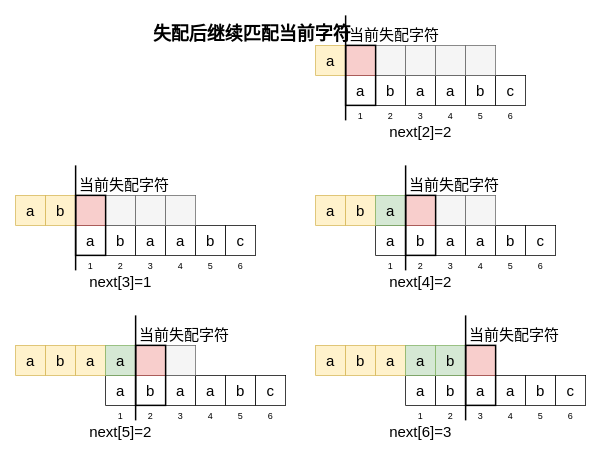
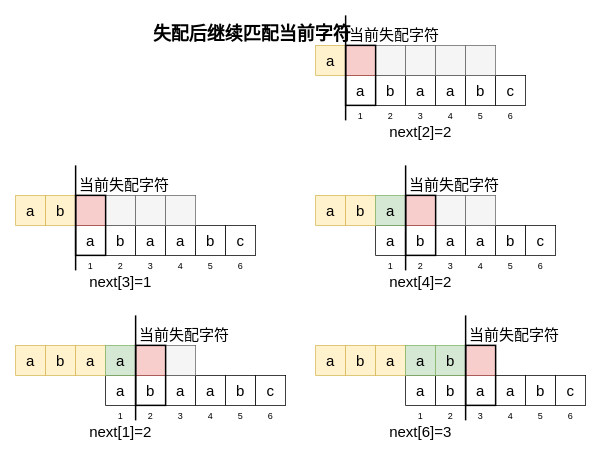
  <mxCell id="0" />
  <mxCell id="1" parent="0" />
  <mxCell id="2" value="" style="group" parent="1" vertex="1" connectable="0"><mxGeometry x="460" y="100" width="240" height="40" as="geometry" /></mxCell>
  <mxCell id="3" value="a" style="rounded=0;whiteSpace=wrap;html=1;fontSize=20;" parent="2" vertex="1"><mxGeometry width="40" height="40" as="geometry" /></mxCell>
  <mxCell id="4" value="b" style="rounded=0;whiteSpace=wrap;html=1;fontSize=20;" parent="2" vertex="1"><mxGeometry x="40" width="40" height="40" as="geometry" /></mxCell>
  <mxCell id="5" value="a" style="rounded=0;whiteSpace=wrap;html=1;fontSize=20;" parent="2" vertex="1"><mxGeometry x="80" width="40" height="40" as="geometry" /></mxCell>
  <mxCell id="6" value="a" style="rounded=0;whiteSpace=wrap;html=1;fontSize=20;" parent="2" vertex="1"><mxGeometry x="120" width="40" height="40" as="geometry" /></mxCell>
  <mxCell id="7" value="b" style="rounded=0;whiteSpace=wrap;html=1;fontSize=20;" parent="2" vertex="1"><mxGeometry x="160" width="40" height="40" as="geometry" /></mxCell>
  <mxCell id="8" value="c" style="rounded=0;whiteSpace=wrap;html=1;fontSize=20;" parent="2" vertex="1"><mxGeometry x="200" width="40" height="40" as="geometry" /></mxCell>
  <mxCell id="9" value="next[2]=2" style="text;html=1;strokeColor=none;fillColor=none;align=center;verticalAlign=middle;whiteSpace=wrap;rounded=0;labelBackgroundColor=none;fontSize=20;" parent="1" vertex="1"><mxGeometry x="500" y="160" width="120" height="30" as="geometry" /></mxCell>
  <mxCell id="10" value="a" style="rounded=0;whiteSpace=wrap;html=1;fontSize=20;fillColor=#fff2cc;strokeColor=#d6b656;" parent="1" vertex="1"><mxGeometry x="420" y="60" width="40" height="40" as="geometry" /></mxCell>
  <mxCell id="11" value="" style="rounded=0;whiteSpace=wrap;html=1;fontSize=20;fillColor=#f8cecc;strokeColor=#b85450;" parent="1" vertex="1"><mxGeometry x="460" y="60" width="40" height="40" as="geometry" /></mxCell>
  <mxCell id="12" value="" style="rounded=0;whiteSpace=wrap;html=1;fontSize=20;fillColor=#f5f5f5;fontColor=#333333;strokeColor=#666666;" parent="1" vertex="1"><mxGeometry x="500" y="60" width="40" height="40" as="geometry" /></mxCell>
  <mxCell id="13" value="" style="rounded=0;whiteSpace=wrap;html=1;fontSize=20;fillColor=#f5f5f5;fontColor=#333333;strokeColor=#666666;" parent="1" vertex="1"><mxGeometry x="540" y="60" width="40" height="40" as="geometry" /></mxCell>
  <mxCell id="14" value="" style="rounded=0;whiteSpace=wrap;html=1;fontSize=20;fillColor=#f5f5f5;fontColor=#333333;strokeColor=#666666;" parent="1" vertex="1"><mxGeometry x="580" y="60" width="40" height="40" as="geometry" /></mxCell>
  <mxCell id="15" value="" style="rounded=0;whiteSpace=wrap;html=1;fontSize=20;fillColor=#f5f5f5;fontColor=#333333;strokeColor=#666666;" parent="1" vertex="1"><mxGeometry x="620" y="60" width="40" height="40" as="geometry" /></mxCell>
  <mxCell id="16" value="失配后继续匹配当前字符" style="text;strokeColor=none;fillColor=none;html=1;fontSize=24;fontStyle=1;verticalAlign=middle;align=center;labelBackgroundColor=none;" parent="1" vertex="1"><mxGeometry x="285" y="25" width="100" height="40" as="geometry" /></mxCell>
  <mxCell id="17" value="" style="group" parent="1" vertex="1" connectable="0"><mxGeometry x="100" y="300" width="240" height="40" as="geometry" /></mxCell>
  <mxCell id="18" value="a" style="rounded=0;whiteSpace=wrap;html=1;fontSize=20;" parent="17" vertex="1"><mxGeometry width="40" height="40" as="geometry" /></mxCell>
  <mxCell id="19" value="b" style="rounded=0;whiteSpace=wrap;html=1;fontSize=20;" parent="17" vertex="1"><mxGeometry x="40" width="40" height="40" as="geometry" /></mxCell>
  <mxCell id="20" value="a" style="rounded=0;whiteSpace=wrap;html=1;fontSize=20;" parent="17" vertex="1"><mxGeometry x="80" width="40" height="40" as="geometry" /></mxCell>
  <mxCell id="21" value="a" style="rounded=0;whiteSpace=wrap;html=1;fontSize=20;" parent="17" vertex="1"><mxGeometry x="120" width="40" height="40" as="geometry" /></mxCell>
  <mxCell id="22" value="b" style="rounded=0;whiteSpace=wrap;html=1;fontSize=20;" parent="17" vertex="1"><mxGeometry x="160" width="40" height="40" as="geometry" /></mxCell>
  <mxCell id="23" value="c" style="rounded=0;whiteSpace=wrap;html=1;fontSize=20;" parent="17" vertex="1"><mxGeometry x="200" width="40" height="40" as="geometry" /></mxCell>
  <mxCell id="24" value="next[3]=1" style="text;html=1;strokeColor=none;fillColor=none;align=center;verticalAlign=middle;whiteSpace=wrap;rounded=0;labelBackgroundColor=none;fontSize=20;" parent="1" vertex="1"><mxGeometry x="100" y="360" width="120" height="30" as="geometry" /></mxCell>
  <mxCell id="25" value="a" style="rounded=0;whiteSpace=wrap;html=1;fontSize=20;fillColor=#fff2cc;strokeColor=#d6b656;" parent="1" vertex="1"><mxGeometry y="260" width="40" height="40" as="geometry" x="20" /></mxCell>
  <mxCell id="26" value="b" style="rounded=0;whiteSpace=wrap;html=1;fontSize=20;fillColor=#fff2cc;strokeColor=#d6b656;" parent="1" vertex="1"><mxGeometry x="60" y="260" width="40" height="40" as="geometry" /></mxCell>
  <mxCell id="27" value="" style="rounded=0;whiteSpace=wrap;html=1;fontSize=20;fillColor=#f8cecc;strokeColor=#b85450;" parent="1" vertex="1"><mxGeometry x="100" y="260" width="40" height="40" as="geometry" /></mxCell>
  <mxCell id="28" value="" style="rounded=0;whiteSpace=wrap;html=1;fontSize=20;fillColor=#f5f5f5;fontColor=#333333;strokeColor=#666666;" parent="1" vertex="1"><mxGeometry x="140" y="260" width="40" height="40" as="geometry" /></mxCell>
  <mxCell id="29" value="" style="rounded=0;whiteSpace=wrap;html=1;fontSize=20;fillColor=#f5f5f5;fontColor=#333333;strokeColor=#666666;" parent="1" vertex="1"><mxGeometry x="180" y="260" width="40" height="40" as="geometry" /></mxCell>
  <mxCell id="30" value="" style="rounded=0;whiteSpace=wrap;html=1;fontSize=20;fillColor=#f5f5f5;fontColor=#333333;strokeColor=#666666;" parent="1" vertex="1"><mxGeometry x="220" y="260" width="40" height="40" as="geometry" /></mxCell>
  <mxCell id="31" value="" style="group" parent="1" vertex="1" connectable="0"><mxGeometry x="500" y="300" width="240" height="40" as="geometry" /></mxCell>
  <mxCell id="32" value="a" style="rounded=0;whiteSpace=wrap;html=1;fontSize=20;" parent="31" vertex="1"><mxGeometry width="40" height="40" as="geometry" /></mxCell>
  <mxCell id="33" value="b" style="rounded=0;whiteSpace=wrap;html=1;fontSize=20;" parent="31" vertex="1"><mxGeometry x="40" width="40" height="40" as="geometry" /></mxCell>
  <mxCell id="34" value="a" style="rounded=0;whiteSpace=wrap;html=1;fontSize=20;" parent="31" vertex="1"><mxGeometry x="80" width="40" height="40" as="geometry" /></mxCell>
  <mxCell id="35" value="a" style="rounded=0;whiteSpace=wrap;html=1;fontSize=20;" parent="31" vertex="1"><mxGeometry x="120" width="40" height="40" as="geometry" /></mxCell>
  <mxCell id="36" value="b" style="rounded=0;whiteSpace=wrap;html=1;fontSize=20;" parent="31" vertex="1"><mxGeometry x="160" width="40" height="40" as="geometry" /></mxCell>
  <mxCell id="37" value="c" style="rounded=0;whiteSpace=wrap;html=1;fontSize=20;" parent="31" vertex="1"><mxGeometry x="200" width="40" height="40" as="geometry" /></mxCell>
  <mxCell id="38" value="next[4]=2" style="text;html=1;strokeColor=none;fillColor=none;align=center;verticalAlign=middle;whiteSpace=wrap;rounded=0;labelBackgroundColor=none;fontSize=20;" parent="1" vertex="1"><mxGeometry x="500" y="360" width="120" height="30" as="geometry" /></mxCell>
  <mxCell id="39" value="a" style="rounded=0;whiteSpace=wrap;html=1;fontSize=20;fillColor=#fff2cc;strokeColor=#d6b656;" parent="1" vertex="1"><mxGeometry x="420" y="260" width="40" height="40" as="geometry" /></mxCell>
  <mxCell id="40" value="b" style="rounded=0;whiteSpace=wrap;html=1;fontSize=20;fillColor=#fff2cc;strokeColor=#d6b656;" parent="1" vertex="1"><mxGeometry x="460" y="260" width="40" height="40" as="geometry" /></mxCell>
  <mxCell id="41" value="a" style="rounded=0;whiteSpace=wrap;html=1;fontSize=20;fillColor=#d5e8d4;strokeColor=#82b366;" parent="1" vertex="1"><mxGeometry x="500" y="260" width="40" height="40" as="geometry" /></mxCell>
  <mxCell id="42" value="" style="rounded=0;whiteSpace=wrap;html=1;fontSize=20;fillColor=#f8cecc;strokeColor=#b85450;" parent="1" vertex="1"><mxGeometry x="540" y="260" width="40" height="40" as="geometry" /></mxCell>
  <mxCell id="43" value="" style="rounded=0;whiteSpace=wrap;html=1;fontSize=20;fillColor=#f5f5f5;fontColor=#333333;strokeColor=#666666;" parent="1" vertex="1"><mxGeometry x="580" y="260" width="40" height="40" as="geometry" /></mxCell>
  <mxCell id="44" value="" style="rounded=0;whiteSpace=wrap;html=1;fontSize=20;fillColor=#f5f5f5;fontColor=#333333;strokeColor=#666666;" parent="1" vertex="1"><mxGeometry x="620" y="260" width="40" height="40" as="geometry" /></mxCell>
  <mxCell id="45" value="" style="group" parent="1" vertex="1" connectable="0"><mxGeometry x="140" y="500" width="240" height="40" as="geometry" /></mxCell>
  <mxCell id="46" value="a" style="rounded=0;whiteSpace=wrap;html=1;fontSize=20;" parent="45" vertex="1"><mxGeometry width="40" height="40" as="geometry" /></mxCell>
  <mxCell id="47" value="b" style="rounded=0;whiteSpace=wrap;html=1;fontSize=20;" parent="45" vertex="1"><mxGeometry x="40" width="40" height="40" as="geometry" /></mxCell>
  <mxCell id="48" value="a" style="rounded=0;whiteSpace=wrap;html=1;fontSize=20;" parent="45" vertex="1"><mxGeometry x="80" width="40" height="40" as="geometry" /></mxCell>
  <mxCell id="49" value="a" style="rounded=0;whiteSpace=wrap;html=1;fontSize=20;" parent="45" vertex="1"><mxGeometry x="120" width="40" height="40" as="geometry" /></mxCell>
  <mxCell id="50" value="b" style="rounded=0;whiteSpace=wrap;html=1;fontSize=20;" parent="45" vertex="1"><mxGeometry x="160" width="40" height="40" as="geometry" /></mxCell>
  <mxCell id="51" value="c" style="rounded=0;whiteSpace=wrap;html=1;fontSize=20;" parent="45" vertex="1"><mxGeometry x="200" width="40" height="40" as="geometry" /></mxCell>
- <mxCell id="52" value="next[5]=2" style="text;html=1;strokeColor=none;fillColor=none;align=center;verticalAlign=middle;whiteSpace=wrap;rounded=0;labelBackgroundColor=none;fontSize=20;" parent="1" vertex="1"><mxGeometry x="100" y="560" width="120" height="30" as="geometry" /></mxCell>
+ <mxCell id="52" value="next[1]=2" style="text;html=1;strokeColor=none;fillColor=none;align=center;verticalAlign=middle;whiteSpace=wrap;rounded=0;labelBackgroundColor=none;fontSize=20;" parent="1" vertex="1"><mxGeometry x="100" y="560" width="120" height="30" as="geometry" /></mxCell>
  <mxCell id="53" value="a" style="rounded=0;whiteSpace=wrap;html=1;fontSize=20;fillColor=#fff2cc;strokeColor=#d6b656;" parent="1" vertex="1"><mxGeometry y="460" width="40" height="40" as="geometry" x="20" /></mxCell>
  <mxCell id="54" value="b" style="rounded=0;whiteSpace=wrap;html=1;fontSize=20;fillColor=#fff2cc;strokeColor=#d6b656;" parent="1" vertex="1"><mxGeometry x="60" y="460" width="40" height="40" as="geometry" /></mxCell>
  <mxCell id="55" value="a" style="rounded=0;whiteSpace=wrap;html=1;fontSize=20;fillColor=#fff2cc;strokeColor=#d6b656;" parent="1" vertex="1"><mxGeometry x="100" y="460" width="40" height="40" as="geometry" /></mxCell>
  <mxCell id="56" value="a" style="rounded=0;whiteSpace=wrap;html=1;fontSize=20;fillColor=#d5e8d4;strokeColor=#82b366;" parent="1" vertex="1"><mxGeometry x="140" y="460" width="40" height="40" as="geometry" /></mxCell>
  <mxCell id="57" value="" style="rounded=0;whiteSpace=wrap;html=1;fontSize=20;fillColor=#f8cecc;strokeColor=#b85450;" parent="1" vertex="1"><mxGeometry x="180" y="460" width="40" height="40" as="geometry" /></mxCell>
  <mxCell id="58" value="" style="rounded=0;whiteSpace=wrap;html=1;fontSize=20;fillColor=#f5f5f5;fontColor=#333333;strokeColor=#666666;" parent="1" vertex="1"><mxGeometry x="220" y="460" width="40" height="40" as="geometry" /></mxCell>
  <mxCell id="59" value="" style="group" parent="1" vertex="1" connectable="0"><mxGeometry x="540" y="500" width="240" height="40" as="geometry" /></mxCell>
  <mxCell id="60" value="a" style="rounded=0;whiteSpace=wrap;html=1;fontSize=20;" parent="59" vertex="1"><mxGeometry width="40" height="40" as="geometry" /></mxCell>
  <mxCell id="61" value="b" style="rounded=0;whiteSpace=wrap;html=1;fontSize=20;" parent="59" vertex="1"><mxGeometry x="40" width="40" height="40" as="geometry" /></mxCell>
  <mxCell id="62" value="a" style="rounded=0;whiteSpace=wrap;html=1;fontSize=20;" parent="59" vertex="1"><mxGeometry x="80" width="40" height="40" as="geometry" /></mxCell>
  <mxCell id="63" value="a" style="rounded=0;whiteSpace=wrap;html=1;fontSize=20;" parent="59" vertex="1"><mxGeometry x="120" width="40" height="40" as="geometry" /></mxCell>
  <mxCell id="64" value="b" style="rounded=0;whiteSpace=wrap;html=1;fontSize=20;" parent="59" vertex="1"><mxGeometry x="160" width="40" height="40" as="geometry" /></mxCell>
  <mxCell id="65" value="c" style="rounded=0;whiteSpace=wrap;html=1;fontSize=20;" parent="59" vertex="1"><mxGeometry x="200" width="40" height="40" as="geometry" /></mxCell>
  <mxCell id="66" value="next[6]=3" style="text;html=1;strokeColor=none;fillColor=none;align=center;verticalAlign=middle;whiteSpace=wrap;rounded=0;labelBackgroundColor=none;fontSize=20;" parent="1" vertex="1"><mxGeometry x="500" y="560" width="120" height="30" as="geometry" /></mxCell>
  <mxCell id="67" value="a" style="rounded=0;whiteSpace=wrap;html=1;fontSize=20;fillColor=#fff2cc;strokeColor=#d6b656;" parent="1" vertex="1"><mxGeometry x="420" y="460" width="40" height="40" as="geometry" /></mxCell>
  <mxCell id="68" value="b" style="rounded=0;whiteSpace=wrap;html=1;fontSize=20;fillColor=#fff2cc;strokeColor=#d6b656;" parent="1" vertex="1"><mxGeometry x="460" y="460" width="40" height="40" as="geometry" /></mxCell>
  <mxCell id="69" value="a" style="rounded=0;whiteSpace=wrap;html=1;fontSize=20;fillColor=#fff2cc;strokeColor=#d6b656;" parent="1" vertex="1"><mxGeometry x="500" y="460" width="40" height="40" as="geometry" /></mxCell>
  <mxCell id="70" value="a" style="rounded=0;whiteSpace=wrap;html=1;fontSize=20;fillColor=#d5e8d4;strokeColor=#82b366;" parent="1" vertex="1"><mxGeometry x="540" y="460" width="40" height="40" as="geometry" /></mxCell>
  <mxCell id="71" value="b" style="rounded=0;whiteSpace=wrap;html=1;fontSize=20;fillColor=#d5e8d4;strokeColor=#82b366;" parent="1" vertex="1"><mxGeometry x="580" y="460" width="40" height="40" as="geometry" /></mxCell>
  <mxCell id="72" value="" style="rounded=0;whiteSpace=wrap;html=1;fontSize=20;fillColor=#f8cecc;strokeColor=#b85450;" parent="1" vertex="1"><mxGeometry x="620" y="460" width="40" height="40" as="geometry" /></mxCell>
  <mxCell id="73" value="" style="group" vertex="1" connectable="0" parent="1"><mxGeometry x="100" y="350" width="240" height="10" as="geometry" /></mxCell>
  <mxCell id="74" value="1" style="text;html=1;strokeColor=none;fillColor=none;align=center;verticalAlign=middle;whiteSpace=wrap;rounded=0;" vertex="1" parent="73"><mxGeometry width="40" height="10" as="geometry" /></mxCell>
  <mxCell id="75" value="2" style="text;html=1;strokeColor=none;fillColor=none;align=center;verticalAlign=middle;whiteSpace=wrap;rounded=0;" vertex="1" parent="73"><mxGeometry x="40" width="40" height="10" as="geometry" /></mxCell>
  <mxCell id="76" value="3" style="text;html=1;strokeColor=none;fillColor=none;align=center;verticalAlign=middle;whiteSpace=wrap;rounded=0;" vertex="1" parent="73"><mxGeometry x="80" width="40" height="10" as="geometry" /></mxCell>
  <mxCell id="77" value="4" style="text;html=1;strokeColor=none;fillColor=none;align=center;verticalAlign=middle;whiteSpace=wrap;rounded=0;" vertex="1" parent="73"><mxGeometry x="120" width="40" height="10" as="geometry" /></mxCell>
  <mxCell id="78" value="5" style="text;html=1;strokeColor=none;fillColor=none;align=center;verticalAlign=middle;whiteSpace=wrap;rounded=0;" vertex="1" parent="73"><mxGeometry x="160" width="40" height="10" as="geometry" /></mxCell>
  <mxCell id="79" value="6" style="text;html=1;strokeColor=none;fillColor=none;align=center;verticalAlign=middle;whiteSpace=wrap;rounded=0;" vertex="1" parent="73"><mxGeometry x="200" width="40" height="10" as="geometry" /></mxCell>
  <mxCell id="80" value="" style="group" vertex="1" connectable="0" parent="1"><mxGeometry x="500" y="350" width="240" height="10" as="geometry" /></mxCell>
  <mxCell id="81" value="1" style="text;html=1;strokeColor=none;fillColor=none;align=center;verticalAlign=middle;whiteSpace=wrap;rounded=0;" vertex="1" parent="80"><mxGeometry width="40" height="10" as="geometry" /></mxCell>
  <mxCell id="82" value="2" style="text;html=1;strokeColor=none;fillColor=none;align=center;verticalAlign=middle;whiteSpace=wrap;rounded=0;" vertex="1" parent="80"><mxGeometry x="40" width="40" height="10" as="geometry" /></mxCell>
  <mxCell id="83" value="3" style="text;html=1;strokeColor=none;fillColor=none;align=center;verticalAlign=middle;whiteSpace=wrap;rounded=0;" vertex="1" parent="80"><mxGeometry x="80" width="40" height="10" as="geometry" /></mxCell>
  <mxCell id="84" value="4" style="text;html=1;strokeColor=none;fillColor=none;align=center;verticalAlign=middle;whiteSpace=wrap;rounded=0;" vertex="1" parent="80"><mxGeometry x="120" width="40" height="10" as="geometry" /></mxCell>
  <mxCell id="85" value="5" style="text;html=1;strokeColor=none;fillColor=none;align=center;verticalAlign=middle;whiteSpace=wrap;rounded=0;" vertex="1" parent="80"><mxGeometry x="160" width="40" height="10" as="geometry" /></mxCell>
  <mxCell id="86" value="6" style="text;html=1;strokeColor=none;fillColor=none;align=center;verticalAlign=middle;whiteSpace=wrap;rounded=0;" vertex="1" parent="80"><mxGeometry x="200" width="40" height="10" as="geometry" /></mxCell>
  <mxCell id="87" value="" style="group" vertex="1" connectable="0" parent="1"><mxGeometry x="140" y="550" width="240" height="10" as="geometry" /></mxCell>
  <mxCell id="88" value="1" style="text;html=1;strokeColor=none;fillColor=none;align=center;verticalAlign=middle;whiteSpace=wrap;rounded=0;" vertex="1" parent="87"><mxGeometry width="40" height="10" as="geometry" /></mxCell>
  <mxCell id="89" value="2" style="text;html=1;strokeColor=none;fillColor=none;align=center;verticalAlign=middle;whiteSpace=wrap;rounded=0;" vertex="1" parent="87"><mxGeometry x="40" width="40" height="10" as="geometry" /></mxCell>
  <mxCell id="90" value="3" style="text;html=1;strokeColor=none;fillColor=none;align=center;verticalAlign=middle;whiteSpace=wrap;rounded=0;" vertex="1" parent="87"><mxGeometry x="80" width="40" height="10" as="geometry" /></mxCell>
  <mxCell id="91" value="4" style="text;html=1;strokeColor=none;fillColor=none;align=center;verticalAlign=middle;whiteSpace=wrap;rounded=0;" vertex="1" parent="87"><mxGeometry x="120" width="40" height="10" as="geometry" /></mxCell>
  <mxCell id="92" value="5" style="text;html=1;strokeColor=none;fillColor=none;align=center;verticalAlign=middle;whiteSpace=wrap;rounded=0;" vertex="1" parent="87"><mxGeometry x="160" width="40" height="10" as="geometry" /></mxCell>
  <mxCell id="93" value="6" style="text;html=1;strokeColor=none;fillColor=none;align=center;verticalAlign=middle;whiteSpace=wrap;rounded=0;" vertex="1" parent="87"><mxGeometry x="200" width="40" height="10" as="geometry" /></mxCell>
  <mxCell id="94" value="" style="group" vertex="1" connectable="0" parent="1"><mxGeometry x="540" y="550" width="240" height="10" as="geometry" /></mxCell>
  <mxCell id="95" value="1" style="text;html=1;strokeColor=none;fillColor=none;align=center;verticalAlign=middle;whiteSpace=wrap;rounded=0;" vertex="1" parent="94"><mxGeometry width="40" height="10" as="geometry" /></mxCell>
  <mxCell id="96" value="2" style="text;html=1;strokeColor=none;fillColor=none;align=center;verticalAlign=middle;whiteSpace=wrap;rounded=0;" vertex="1" parent="94"><mxGeometry x="40" width="40" height="10" as="geometry" /></mxCell>
  <mxCell id="97" value="3" style="text;html=1;strokeColor=none;fillColor=none;align=center;verticalAlign=middle;whiteSpace=wrap;rounded=0;" vertex="1" parent="94"><mxGeometry x="80" width="40" height="10" as="geometry" /></mxCell>
  <mxCell id="98" value="4" style="text;html=1;strokeColor=none;fillColor=none;align=center;verticalAlign=middle;whiteSpace=wrap;rounded=0;" vertex="1" parent="94"><mxGeometry x="120" width="40" height="10" as="geometry" /></mxCell>
  <mxCell id="99" value="5" style="text;html=1;strokeColor=none;fillColor=none;align=center;verticalAlign=middle;whiteSpace=wrap;rounded=0;" vertex="1" parent="94"><mxGeometry x="160" width="40" height="10" as="geometry" /></mxCell>
  <mxCell id="100" value="6" style="text;html=1;strokeColor=none;fillColor=none;align=center;verticalAlign=middle;whiteSpace=wrap;rounded=0;" vertex="1" parent="94"><mxGeometry x="200" width="40" height="10" as="geometry" /></mxCell>
  <mxCell id="101" value="" style="group" vertex="1" connectable="0" parent="1"><mxGeometry x="460" y="150" width="240" height="10" as="geometry" /></mxCell>
  <mxCell id="102" value="1" style="text;html=1;strokeColor=none;fillColor=none;align=center;verticalAlign=middle;whiteSpace=wrap;rounded=0;" vertex="1" parent="101"><mxGeometry width="40" height="10" as="geometry" /></mxCell>
  <mxCell id="103" value="2" style="text;html=1;strokeColor=none;fillColor=none;align=center;verticalAlign=middle;whiteSpace=wrap;rounded=0;" vertex="1" parent="101"><mxGeometry x="40" width="40" height="10" as="geometry" /></mxCell>
  <mxCell id="104" value="3" style="text;html=1;strokeColor=none;fillColor=none;align=center;verticalAlign=middle;whiteSpace=wrap;rounded=0;" vertex="1" parent="101"><mxGeometry x="80" width="40" height="10" as="geometry" /></mxCell>
  <mxCell id="105" value="4" style="text;html=1;strokeColor=none;fillColor=none;align=center;verticalAlign=middle;whiteSpace=wrap;rounded=0;" vertex="1" parent="101"><mxGeometry x="120" width="40" height="10" as="geometry" /></mxCell>
  <mxCell id="106" value="5" style="text;html=1;strokeColor=none;fillColor=none;align=center;verticalAlign=middle;whiteSpace=wrap;rounded=0;" vertex="1" parent="101"><mxGeometry x="160" width="40" height="10" as="geometry" /></mxCell>
  <mxCell id="107" value="6" style="text;html=1;strokeColor=none;fillColor=none;align=center;verticalAlign=middle;whiteSpace=wrap;rounded=0;" vertex="1" parent="101"><mxGeometry x="200" width="40" height="10" as="geometry" /></mxCell>
  <mxCell id="108" value="" style="group" parent="1" vertex="1" connectable="0"><mxGeometry x="100" y="220" width="130" height="140" as="geometry" /></mxCell>
  <mxCell id="109" value="当前失配字符" style="text;html=1;strokeColor=none;fillColor=none;align=center;verticalAlign=middle;whiteSpace=wrap;rounded=0;labelBackgroundColor=none;fontSize=20;" parent="108" vertex="1"><mxGeometry y="10" width="130" height="30" as="geometry" /></mxCell>
  <mxCell id="110" value="" style="endArrow=none;html=1;rounded=0;fontSize=20;strokeWidth=2;" parent="108" edge="1"><mxGeometry width="50" height="50" relative="1" as="geometry"><mxPoint y="140" as="sourcePoint" /><mxPoint as="targetPoint" /></mxGeometry></mxCell>
  <mxCell id="111" value="" style="rounded=0;whiteSpace=wrap;html=1;labelBackgroundColor=none;fontSize=20;strokeWidth=2;fillColor=none;" parent="108" vertex="1"><mxGeometry y="40" width="40" height="80" as="geometry" /></mxCell>
  <mxCell id="112" value="" style="group" parent="1" vertex="1" connectable="0"><mxGeometry x="460" y="20" width="130" height="140" as="geometry" /></mxCell>
  <mxCell id="113" value="当前失配字符" style="text;html=1;strokeColor=none;fillColor=none;align=center;verticalAlign=middle;whiteSpace=wrap;rounded=0;labelBackgroundColor=none;fontSize=20;" parent="112" vertex="1"><mxGeometry y="10" width="130" height="30" as="geometry" /></mxCell>
  <mxCell id="114" value="" style="endArrow=none;html=1;rounded=0;fontSize=20;strokeWidth=2;" parent="112" edge="1"><mxGeometry width="50" height="50" relative="1" as="geometry"><mxPoint y="140" as="sourcePoint" /><mxPoint as="targetPoint" /></mxGeometry></mxCell>
  <mxCell id="115" value="" style="rounded=0;whiteSpace=wrap;html=1;labelBackgroundColor=none;fontSize=20;strokeWidth=2;fillColor=none;" parent="112" vertex="1"><mxGeometry y="40" width="40" height="80" as="geometry" /></mxCell>
  <mxCell id="116" value="" style="group" parent="1" vertex="1" connectable="0"><mxGeometry x="540" y="220" width="130" height="140" as="geometry" /></mxCell>
  <mxCell id="117" value="当前失配字符" style="text;html=1;strokeColor=none;fillColor=none;align=center;verticalAlign=middle;whiteSpace=wrap;rounded=0;labelBackgroundColor=none;fontSize=20;" parent="116" vertex="1"><mxGeometry y="10" width="130" height="30" as="geometry" /></mxCell>
  <mxCell id="118" value="" style="endArrow=none;html=1;rounded=0;fontSize=20;strokeWidth=2;" parent="116" edge="1"><mxGeometry width="50" height="50" relative="1" as="geometry"><mxPoint y="140" as="sourcePoint" /><mxPoint as="targetPoint" /></mxGeometry></mxCell>
  <mxCell id="119" value="" style="rounded=0;whiteSpace=wrap;html=1;labelBackgroundColor=none;fontSize=20;strokeWidth=2;fillColor=none;" parent="116" vertex="1"><mxGeometry y="40" width="40" height="80" as="geometry" /></mxCell>
  <mxCell id="120" value="" style="group" parent="1" vertex="1" connectable="0"><mxGeometry x="180" y="420" width="130" height="140" as="geometry" /></mxCell>
  <mxCell id="121" value="当前失配字符" style="text;html=1;strokeColor=none;fillColor=none;align=center;verticalAlign=middle;whiteSpace=wrap;rounded=0;labelBackgroundColor=none;fontSize=20;" parent="120" vertex="1"><mxGeometry y="10" width="130" height="30" as="geometry" /></mxCell>
  <mxCell id="122" value="" style="endArrow=none;html=1;rounded=0;fontSize=20;strokeWidth=2;" parent="120" edge="1"><mxGeometry width="50" height="50" relative="1" as="geometry"><mxPoint y="140" as="sourcePoint" /><mxPoint as="targetPoint" /></mxGeometry></mxCell>
  <mxCell id="123" value="" style="rounded=0;whiteSpace=wrap;html=1;labelBackgroundColor=none;fontSize=20;strokeWidth=2;fillColor=none;" parent="120" vertex="1"><mxGeometry y="40" width="40" height="80" as="geometry" /></mxCell>
  <mxCell id="124" value="" style="group" parent="1" vertex="1" connectable="0"><mxGeometry x="620" y="420" width="130" height="140" as="geometry" /></mxCell>
  <mxCell id="125" value="当前失配字符" style="text;html=1;strokeColor=none;fillColor=none;align=center;verticalAlign=middle;whiteSpace=wrap;rounded=0;labelBackgroundColor=none;fontSize=20;" parent="124" vertex="1"><mxGeometry y="10" width="130" height="30" as="geometry" /></mxCell>
  <mxCell id="126" value="" style="endArrow=none;html=1;rounded=0;fontSize=20;strokeWidth=2;" parent="124" edge="1"><mxGeometry width="50" height="50" relative="1" as="geometry"><mxPoint y="140" as="sourcePoint" /><mxPoint as="targetPoint" /></mxGeometry></mxCell>
  <mxCell id="127" value="" style="rounded=0;whiteSpace=wrap;html=1;labelBackgroundColor=none;fontSize=20;strokeWidth=2;fillColor=none;" parent="124" vertex="1"><mxGeometry y="40" width="40" height="80" as="geometry" /></mxCell>
